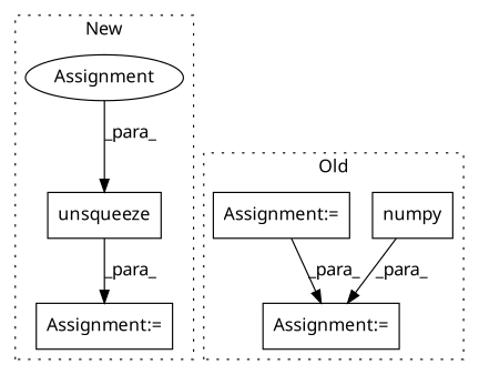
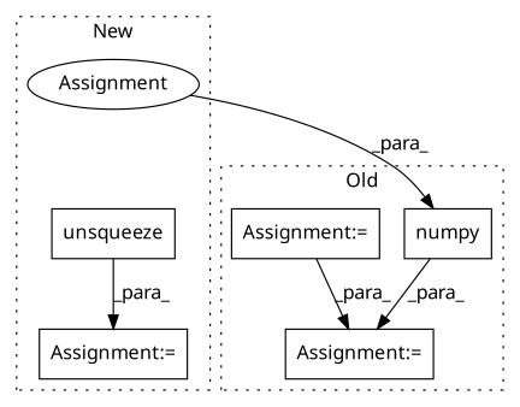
  digraph {
    fontname="Noto Sans"
    node [a=7 fontname="Noto Sans" l=1 shape=box]
    edge [fontname="Noto Sans"]
    n1 [a=32 l=7 label=numpy s=3442]
    n2 [label="Assignment:=" s=3422]
    n3 [l=5 label="Assignment:=" s=3321]
    n4 [a=32 l="10,1" label=unsqueeze s="2827,2838"]
    n5 [a=34 label=Assignment s=2837 shape=ellipse]
    n6 [label="Assignment:=" s=2824]
    subgraph cluster_1 {
      label=Old
      style=dotted
      n1
      n2
      n3
    }
    subgraph cluster_2 {
      label=New
      style=dotted
      n4
      n5
      n6
    }
    n1 -> n2 [label=_para_]
    n3 -> n2 [label=_para_]
    n4 -> n6 [label=_para_]
-   n5 -> n4 [label=_para_]
+   n5 -> n1 [label=_para_]
  }
